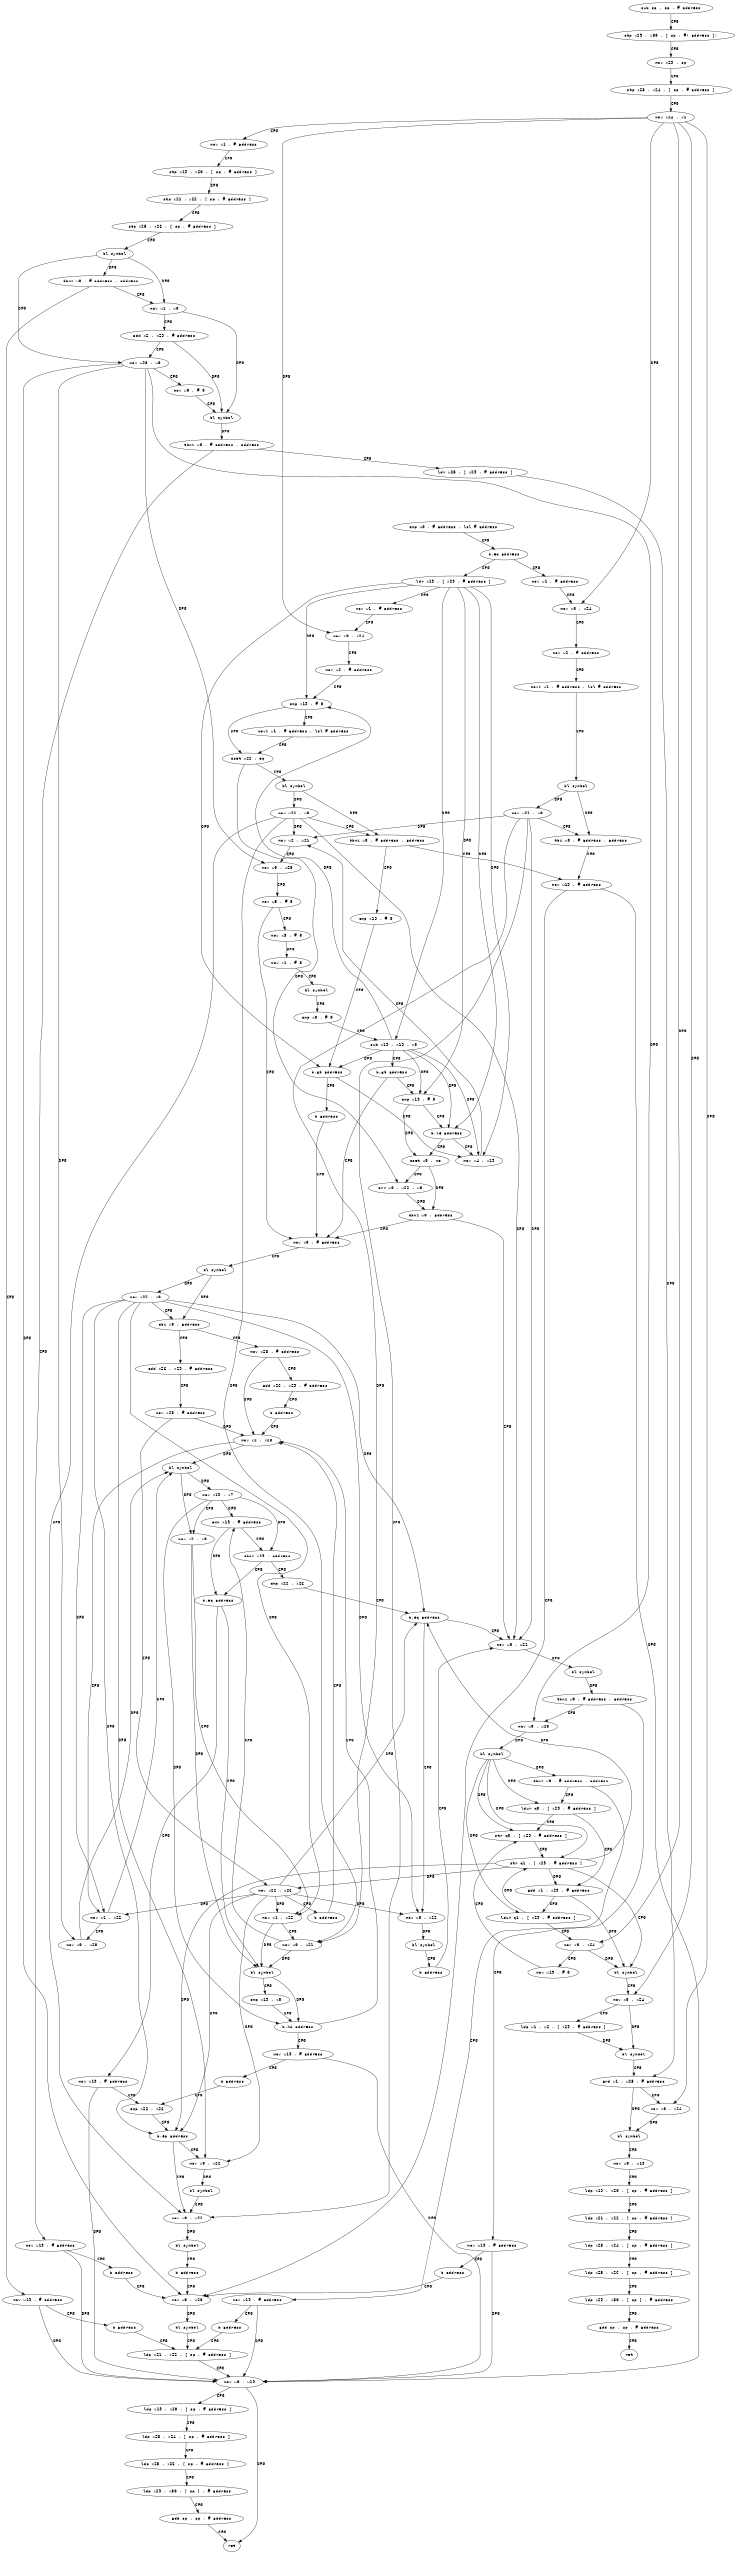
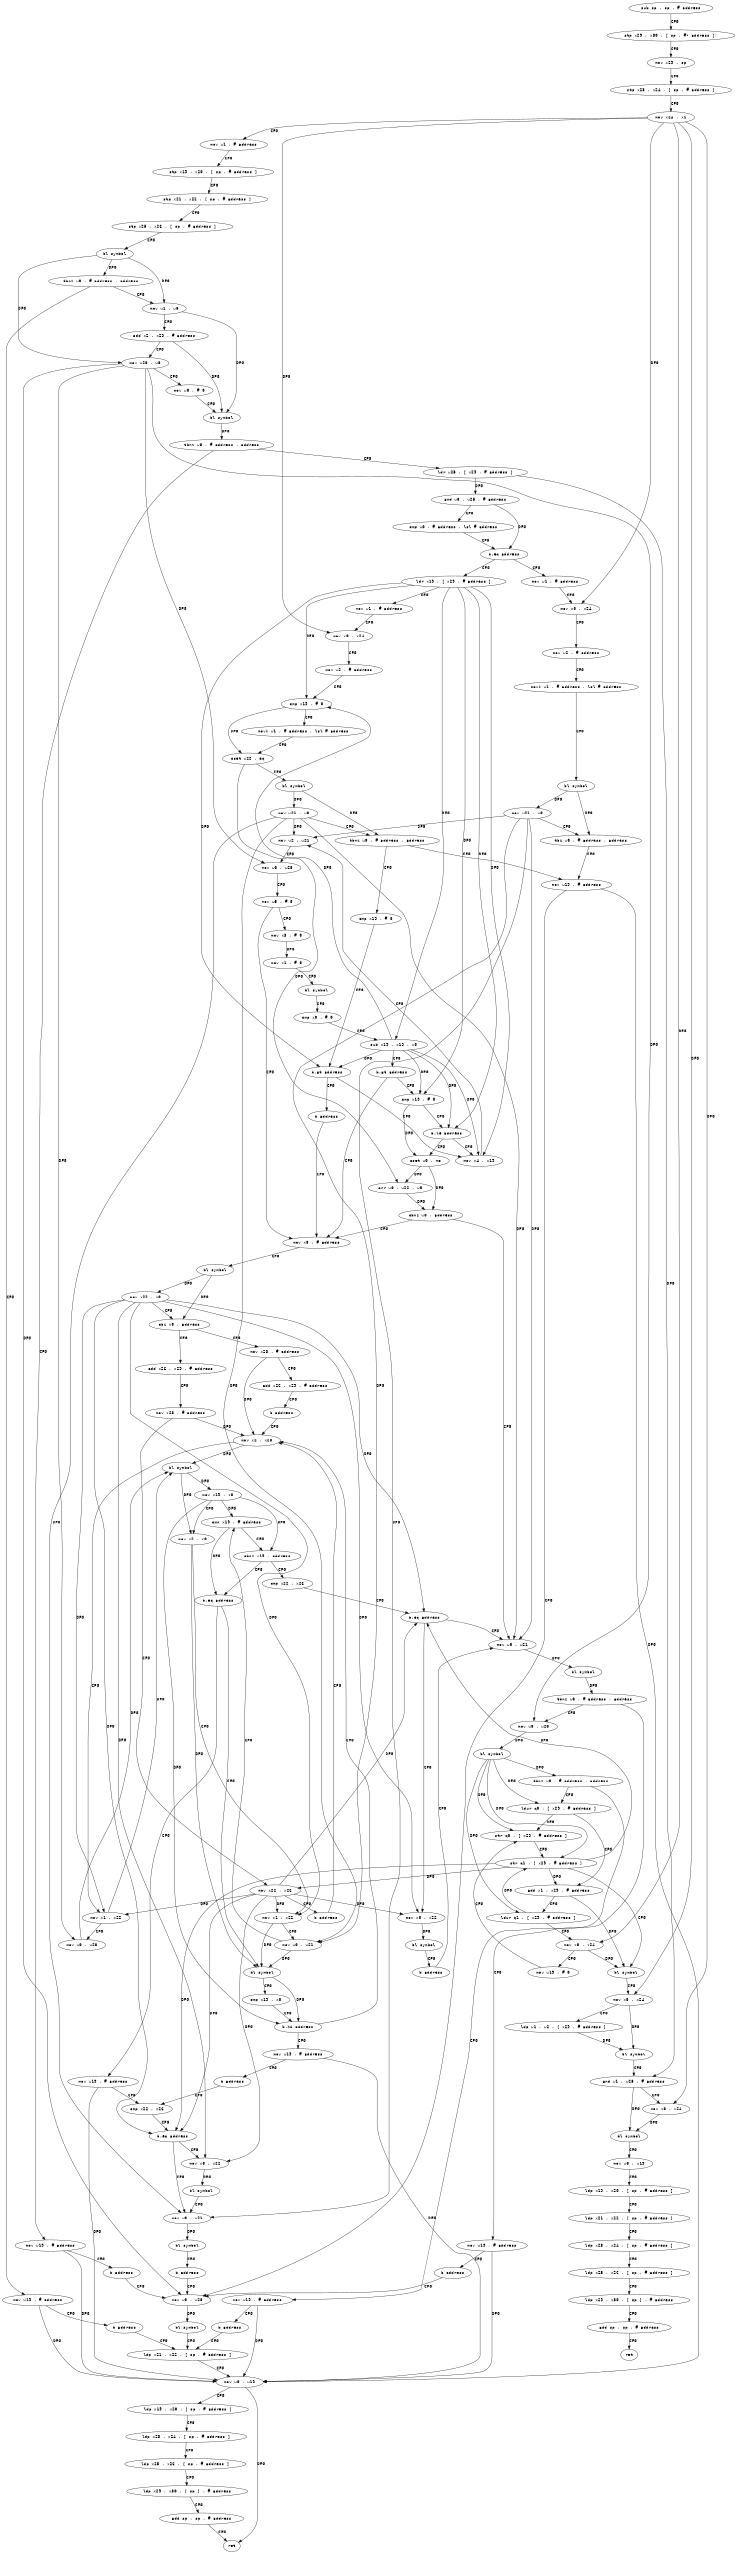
  digraph {
    fontname="DejaVu Sans Mono"
    node [fontname="DejaVu Sans Mono"]
    edge [fontname="DejaVu Sans Mono"]
    n1 [label="sub sp , sp , # address"]
    n2 [label="stp x29 , x30 , [ sp , #- address ]!"]
    n3 [label="mov x29 , sp"]
    n4 [label="stp x23 , x24 , [ sp , # address ]"]
    n5 [label="mov x24 , x1"]
    n6 [label="mov w1 , # address"]
    n7 [label="mov x0 , x24"]
    n8 [label="mov x0 , x24"]
    n9 [label="mov x0 , x24"]
    n10 [label="mov x0 , x24"]
    n11 [label="mov x0 , x24"]
    n12 [label="stp x19 , x20 , [ sp , # address ]"]
    n13 [label="mov w2 , # address"]
    n14 [label="mov w2 , # address"]
    n15 [label="bl symbol"]
    n16 [label="mov w19 , # 0"]
    n17 [label="ldp w1 , w2 , [ x29 , # address ]"]
    n18 [label="bl symbol"]
    n19 [label="bl symbol"]
    n20 [label="stp x21 , x22 , [ sp , # address ]"]
    n21 [label="stp x25 , x26 , [ sp , # address ]"]
    n22 [label="bl symbol"]
    n23 [label="tbnz w0 , # address , address"]
    n24 [label="mov w1 , w0"]
    n25 [label="mov w20 , w0"]
    n26 [label="mov w19 , # address"]
    n27 [label="add x2 , x29 , # address"]
    n28 [label="bl symbol"]
    n29 [label="mov w0 , # 0"]
    n30 [label="mov w0 , w20"]
    n31 [label="mov w0 , w20"]
    n32 [label="mov w0 , w20"]
    n33 [label="mov w0 , w20"]
    n34 [label="b address"]
    n35 [label="mov w0 , w19"]
    n36 [label="ldp x21 , x22 , [ sp , # address ]"]
    n37 [label="ldp x19 , x20 , [ sp , # address ]"]
    n38 [label=ret]
    n39 [label="tbnz w0 , # address , address"]
    n40 [label="bl symbol"]
    n41 [label="mov w5 , # 0"]
    n42 [label="bl symbol"]
    n43 [label="bl symbol"]
    n44 [label="mov w19 , # address"]
    n45 [label="ldr w25 , [ x29 , # address ]"]
    n46 [label="b address"]
+   n47 [label="and w0 , w25 , # address"]
    n48 [label="and w1 , w25 , # address"]
    n49 [label="cmp w0 , # address , lsl # address"]
    n50 [label="b.eq address"]
    n51 [label="ldp x23 , x24 , [ sp , # address ]"]
    n52 [label="ldp x25 , x26 , [ sp , # address ]"]
    n53 [label="ldp x29 , x30 , [ sp ] , # address"]
    n54 [label="add sp , sp , # address"]
    n55 [label="ldr x19 , [ x29 , # address ]"]
    n56 [label="mov w1 , # address"]
    n57 [label="mov w1 , # address"]
    n58 [label="cmp x19 , # 0"]
    n59 [label="b.gt address"]
    n60 [label="mov x4 , x19"]
    n61 [label="sub x19 , x19 , x0"]
    n62 [label="cmp x19 , # 0"]
    n63 [label="b.le address"]
    n64 [label="movk w1 , # address , lsl # address"]
    n65 [label="cset w22 , eq"]
    n66 [label="b address"]
    n67 [label="mov w2 , w21"]
    n68 [label="b.gt address"]
    n69 [label="cset w0 , ne"]
    n70 [label="bl symbol"]
    n71 [label="orr w0 , w22 , w0"]
    n72 [label="mov w21 , w0"]
    n73 [label="tbnz w0 , # address , address"]
    n74 [label="cbnz w0 , address"]
    n75 [label="mov w0 , w21"]
    n76 [label="mov w0 , w21"]
    n77 [label="mov w0 , w21"]
    n78 [label="mov w19 , # address"]
    n79 [label="cmp x19 , # 0"]
    n80 [label="cmn x19 , # address"]
    n81 [label="bl symbol"]
    n82 [label="bl symbol"]
    n83 [label="bl symbol"]
    n84 [label="movk w1 , # address , lsl # address"]
    n85 [label="bl symbol"]
    n86 [label="mov w21 , w0"]
    n87 [label="tbz w0 , # address , address"]
    n88 [label="mov x0 , # address"]
    n89 [label="bl symbol"]
    n90 [label="mov x22 , x0"]
    n91 [label="cbz x0 , address"]
    n92 [label="mov x1 , x22"]
    n93 [label="mov x1 , x22"]
    n94 [label="b.eq address"]
    n95 [label="mov x0 , x22"]
    n96 [label="mov x0 , x22"]
    n97 [label="b.eq address"]
    n98 [label="add x26 , x29 , # address"]
    n99 [label="mov x23 , # address"]
    n100 [label="bl symbol"]
    n101 [label="bl symbol"]
    n102 [label="mov x23 , # address"]
    n103 [label="mov x2 , x23"]
    n104 [label="add x26 , x29 , # address"]
    n105 [label="mov x22 , x26"]
    n106 [label="b address"]
    n107 [label="mov x3 , # 0"]
    n108 [label="mov x1 , # 0"]
    n109 [label="bl symbol"]
    n110 [label="cmp x0 , # 0"]
    n111 [label="b address"]
-   n112 [label="mov x19 , x7"]
+   n112 [label="mov x19 , x0"]
    n113 [label="mov x2 , x0"]
    n114 [label="cbnz x19 , address"]
    n115 [label="b.hi address"]
    n116 [label="b.eq address"]
    n117 [label="cmp x22 , x26"]
    n118 [label="mov w19 , # address"]
    n119 [label="cmp x19 , x0"]
    n120 [label="mov w19 , # address"]
    n121 [label="cmp x22 , x26"]
    n122 [label="tbnz w0 , # address , address"]
    n123 [label="b address"]
    n124 [label="mov w19 , # address"]
    n125 [label="b address"]
    n126 [label="tbnz w0 , # address , address"]
    n127 [label="ldur q0 , [ x29 , # address ]"]
    n128 [label="ldur q1 , [ x29 , # address ]"]
    n129 [label="str q0 , [ x29 , # address ]"]
    n130 [label="str q1 , [ x29 , # address ]"]
    n131 [label="b address"]
    n132 [label="mov w19 , # address"]
    n133 [label="add x1 , x29 , # address"]
    n134 [label="b address"]
    n135 [label="b address"]
    n136 [label="mov w0 , w19"]
    n137 [label="ldp x19 , x20 , [ sp , # address ]"]
    n138 [label="ldp x21 , x22 , [ sp , # address ]"]
    n139 [label="ldp x23 , x24 , [ sp , # address ]"]
    n140 [label="ldp x25 , x26 , [ sp , # address ]"]
    n141 [label="ldp x29 , x30 , [ sp ] , # address"]
    n142 [label="add sp , sp , # address"]
    n143 [label=ret]
    n1 -> n2 [label=CFG]
    n2 -> n3 [label=CFG]
    n3 -> n4 [label=CFG]
    n4 -> n5 [label=CFG]
    n5 -> n6 [label=CFG]
    n5 -> n7 [label=DFG]
    n5 -> n8 [label=DFG]
    n5 -> n9 [label=DFG]
    n5 -> n10 [label=DFG]
    n5 -> n11 [label=DFG]
    n6 -> n12 [label=CFG]
    n7 -> n13 [label=CFG]
    n8 -> n14 [label=CFG]
    n9 -> n15 [label=DFG]
    n9 -> n16 [label=CFG]
    n10 -> n17 [label=CFG]
    n10 -> n18 [label=DFG]
    n11 -> n19 [label=DFG]
    n12 -> n20 [label=CFG]
    n13 -> n58 [label=CFG]
    n14 -> n84 [label=CFG]
    n15 -> n10 [label=CFG]
    n16 -> n129 [label=CFG]
    n17 -> n18 [label=DFG]
    n18 -> n48 [label=CFG]
    n19 -> n136 [label=CFG]
    n20 -> n21 [label=CFG]
    n21 -> n22 [label=CFG]
    n22 -> n23 [label=DFG]
    n22 -> n24 [label=DFG]
    n22 -> n25 [label=DFG]
    n23 -> n24 [label=CFG]
    n23 -> n26 [label=CFG]
    n24 -> n27 [label=CFG]
    n24 -> n28 [label=DFG]
    n25 -> n29 [label=CFG]
    n25 -> n30 [label=DFG]
    n25 -> n31 [label=DFG]
    n25 -> n32 [label=DFG]
    n25 -> n33 [label=DFG]
    n26 -> n34 [label=CFG]
    n26 -> n35 [label=DFG]
    n27 -> n25 [label=CFG]
    n27 -> n28 [label=DFG]
    n28 -> n39 [label=DFG]
    n29 -> n28 [label=CFG]
    n30 -> n40 [label=DFG]
    n31 -> n41 [label=CFG]
    n32 -> n42 [label=DFG]
    n33 -> n43 [label=DFG]
    n34 -> n36 [label=CFG]
    n35 -> n37 [label=CFG]
    n35 -> n38 [label=DFG]
    n36 -> n35 [label=CFG]
    n37 -> n51 [label=CFG]
    n39 -> n44 [label=CFG]
    n39 -> n45 [label=CFG]
    n40 -> n36 [label=CFG]
    n41 -> n88 [label=CFG]
    n41 -> n107 [label=CFG]
    n42 -> n112 [label=DFG]
    n42 -> n113 [label=DFG]
    n43 -> n126 [label=DFG]
    n43 -> n127 [label=DFG]
    n43 -> n128 [label=DFG]
    n43 -> n129 [label=DFG]
    n43 -> n130 [label=DFG]
    n44 -> n35 [label=DFG]
    n44 -> n46 [label=CFG]
+   n45 -> n47 [label=DFG]
    n45 -> n48 [label=DFG]
    n46 -> n30 [label=CFG]
+   n47 -> n49 [label=CFG]
+   n47 -> n50 [label=DFG]
    n48 -> n11 [label=CFG]
    n48 -> n19 [label=DFG]
    n49 -> n50 [label=CFG]
    n50 -> n55 [label=CFG]
    n50 -> n56 [label=CFG]
    n51 -> n52 [label=CFG]
    n52 -> n53 [label=CFG]
    n53 -> n54 [label=CFG]
    n54 -> n38 [label=CFG]
    n55 -> n57 [label=CFG]
    n55 -> n58 [label=DFG]
    n55 -> n59 [label=DFG]
    n55 -> n60 [label=DFG]
    n55 -> n61 [label=DFG]
    n55 -> n62 [label=DFG]
    n55 -> n63 [label=DFG]
    n56 -> n8 [label=CFG]
    n57 -> n7 [label=CFG]
    n58 -> n64 [label=CFG]
    n58 -> n65 [label=DFG]
    n59 -> n60 [label=CFG]
    n59 -> n66 [label=CFG]
    n60 -> n67 [label=CFG]
    n61 -> n58 [label=DFG]
    n61 -> n59 [label=DFG]
    n61 -> n60 [label=DFG]
    n61 -> n62 [label=DFG]
    n61 -> n63 [label=DFG]
    n61 -> n68 [label=CFG]
    n62 -> n63 [label=CFG]
    n62 -> n69 [label=DFG]
    n63 -> n60 [label=CFG]
    n63 -> n69 [label=CFG]
    n64 -> n65 [label=CFG]
    n65 -> n70 [label=CFG]
    n65 -> n71 [label=DFG]
    n66 -> n88 [label=CFG]
    n67 -> n31 [label=CFG]
    n68 -> n62 [label=CFG]
    n68 -> n88 [label=CFG]
    n69 -> n71 [label=DFG]
    n69 -> n74 [label=DFG]
    n70 -> n72 [label=DFG]
    n70 -> n73 [label=DFG]
    n71 -> n74 [label=DFG]
    n72 -> n67 [label=DFG]
    n72 -> n73 [label=CFG]
    n72 -> n75 [label=DFG]
    n72 -> n76 [label=DFG]
    n72 -> n77 [label=DFG]
    n73 -> n78 [label=CFG]
    n73 -> n79 [label=CFG]
    n74 -> n76 [label=CFG]
    n74 -> n88 [label=CFG]
    n75 -> n80 [label=CFG]
    n75 -> n81 [label=DFG]
    n76 -> n82 [label=DFG]
    n77 -> n83 [label=DFG]
    n78 -> n30 [label=CFG]
    n78 -> n35 [label=DFG]
    n79 -> n59 [label=CFG]
    n80 -> n114 [label=CFG]
    n80 -> n116 [label=DFG]
    n81 -> n115 [label=DFG]
    n81 -> n119 [label=CFG]
    n82 -> n122 [label=DFG]
    n83 -> n135 [label=CFG]
    n84 -> n85 [label=CFG]
    n85 -> n86 [label=DFG]
    n85 -> n87 [label=DFG]
    n86 -> n67 [label=DFG]
    n86 -> n75 [label=DFG]
    n86 -> n76 [label=DFG]
    n86 -> n77 [label=DFG]
    n86 -> n87 [label=CFG]
    n87 -> n78 [label=CFG]
    n88 -> n89 [label=CFG]
    n89 -> n90 [label=DFG]
    n89 -> n91 [label=DFG]
    n90 -> n91 [label=CFG]
    n90 -> n92 [label=DFG]
    n90 -> n93 [label=DFG]
    n90 -> n94 [label=DFG]
    n90 -> n95 [label=DFG]
    n90 -> n96 [label=DFG]
    n90 -> n97 [label=DFG]
    n91 -> n98 [label=CFG]
    n91 -> n99 [label=CFG]
    n92 -> n32 [label=CFG]
    n92 -> n42 [label=DFG]
    n93 -> n75 [label=CFG]
    n93 -> n81 [label=DFG]
    n94 -> n76 [label=CFG]
    n94 -> n95 [label=CFG]
    n95 -> n100 [label=DFG]
    n96 -> n101 [label=DFG]
    n97 -> n77 [label=CFG]
    n97 -> n96 [label=CFG]
    n98 -> n102 [label=CFG]
    n99 -> n103 [label=DFG]
    n99 -> n104 [label=CFG]
    n100 -> n123 [label=CFG]
    n101 -> n77 [label=CFG]
    n102 -> n103 [label=DFG]
    n102 -> n105 [label=CFG]
    n103 -> n42 [label=DFG]
    n103 -> n92 [label=CFG]
    n104 -> n106 [label=CFG]
    n105 -> n92 [label=DFG]
    n105 -> n93 [label=DFG]
    n105 -> n94 [label=DFG]
    n105 -> n95 [label=DFG]
    n105 -> n96 [label=DFG]
    n105 -> n97 [label=DFG]
    n105 -> n111 [label=CFG]
    n106 -> n103 [label=CFG]
    n107 -> n108 [label=DFG]
    n108 -> n109 [label=CFG]
    n109 -> n110 [label=CFG]
    n110 -> n61 [label=CFG]
    n111 -> n103 [label=CFG]
    n112 -> n80 [label=DFG]
    n112 -> n113 [label=CFG]
    n112 -> n114 [label=DFG]
    n112 -> n115 [label=DFG]
    n113 -> n81 [label=DFG]
    n113 -> n93 [label=CFG]
    n114 -> n116 [label=CFG]
    n114 -> n117 [label=CFG]
    n115 -> n103 [label=CFG]
    n115 -> n118 [label=CFG]
    n116 -> n81 [label=CFG]
    n116 -> n120 [label=CFG]
    n117 -> n94 [label=CFG]
    n118 -> n35 [label=DFG]
    n118 -> n131 [label=CFG]
    n119 -> n115 [label=CFG]
    n120 -> n35 [label=DFG]
    n120 -> n121 [label=CFG]
    n121 -> n97 [label=CFG]
    n122 -> n33 [label=CFG]
    n122 -> n124 [label=CFG]
    n123 -> n76 [label=CFG]
    n124 -> n35 [label=DFG]
    n124 -> n125 [label=CFG]
    n125 -> n30 [label=CFG]
    n126 -> n127 [label=CFG]
    n126 -> n132 [label=CFG]
    n127 -> n129 [label=DFG]
    n127 -> n133 [label=CFG]
    n128 -> n9 [label=CFG]
    n128 -> n130 [label=DFG]
    n129 -> n130 [label=CFG]
    n130 -> n15 [label=CFG]
    n130 -> n94 [label=DFG]
    n130 -> n97 [label=DFG]
    n130 -> n105 [label=DFG]
    n130 -> n133 [label=DFG]
    n131 -> n121 [label=CFG]
    n132 -> n35 [label=DFG]
    n132 -> n134 [label=CFG]
    n133 -> n15 [label=DFG]
    n133 -> n128 [label=CFG]
    n134 -> n36 [label=CFG]
    n135 -> n30 [label=CFG]
    n136 -> n137 [label=CFG]
    n137 -> n138 [label=CFG]
    n138 -> n139 [label=CFG]
    n139 -> n140 [label=CFG]
    n140 -> n141 [label=CFG]
    n141 -> n142 [label=CFG]
    n142 -> n143 [label=CFG]
  }
